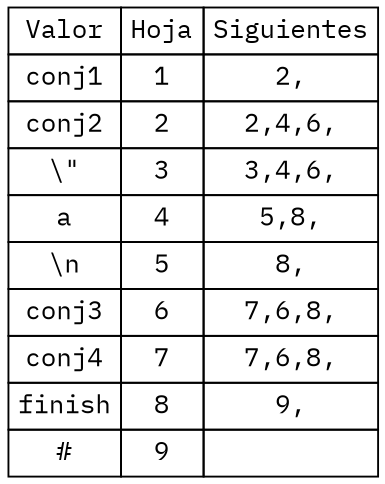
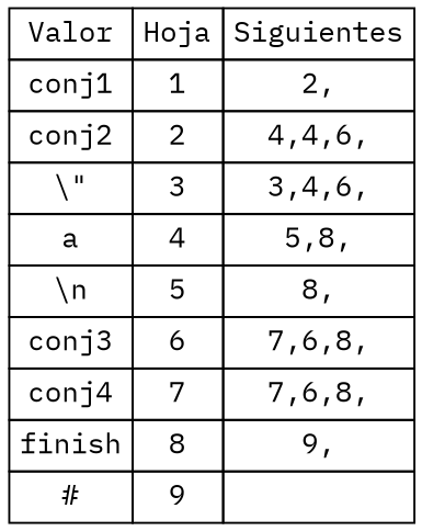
  digraph {
    fontname="IBM Plex Mono"
-   n1 [label=<  <TABLE BORDER="0" CELLBORDER="1" CELLSPACING="0" CELLPADDING="4"> <TR><TD>Valor</TD><TD>Hoja</TD><TD>Siguientes</TD></TR> <TR> <TD>conj1</TD><TD>1</TD><TD>2,</TD> </TR> <TR> <TD>conj2</TD><TD>2</TD><TD>2,4,6,</TD> </TR> <TR> <TD>\"</TD><TD>3</TD><TD>3,4,6,</TD> </TR> <TR> <TD>a</TD><TD>4</TD><TD>5,8,</TD> </TR> <TR> <TD>\n</TD><TD>5</TD><TD>8,</TD> </TR> <TR> <TD>conj3</TD><TD>6</TD><TD>7,6,8,</TD> </TR> <TR> <TD>conj4</TD><TD>7</TD><TD>7,6,8,</TD> </TR> <TR> <TD>finish</TD><TD>8</TD><TD>9,</TD> </TR> <TR> <TD>#</TD><TD>9</TD><TD></TD> </TR>    </TABLE>> margin=0 shape=none fontname="IBM Plex Mono"]
+   n1 [label=<  <TABLE BORDER="0" CELLBORDER="1" CELLSPACING="0" CELLPADDING="4"> <TR><TD>Valor</TD><TD>Hoja</TD><TD>Siguientes</TD></TR> <TR> <TD>conj1</TD><TD>1</TD><TD>2,</TD> </TR> <TR> <TD>conj2</TD><TD>2</TD><TD>4,4,6,</TD> </TR> <TR> <TD>\"</TD><TD>3</TD><TD>3,4,6,</TD> </TR> <TR> <TD>a</TD><TD>4</TD><TD>5,8,</TD> </TR> <TR> <TD>\n</TD><TD>5</TD><TD>8,</TD> </TR> <TR> <TD>conj3</TD><TD>6</TD><TD>7,6,8,</TD> </TR> <TR> <TD>conj4</TD><TD>7</TD><TD>7,6,8,</TD> </TR> <TR> <TD>finish</TD><TD>8</TD><TD>9,</TD> </TR> <TR> <TD>#</TD><TD>9</TD><TD></TD> </TR>    </TABLE>> margin=0 shape=none fontname="IBM Plex Mono"]
  }
